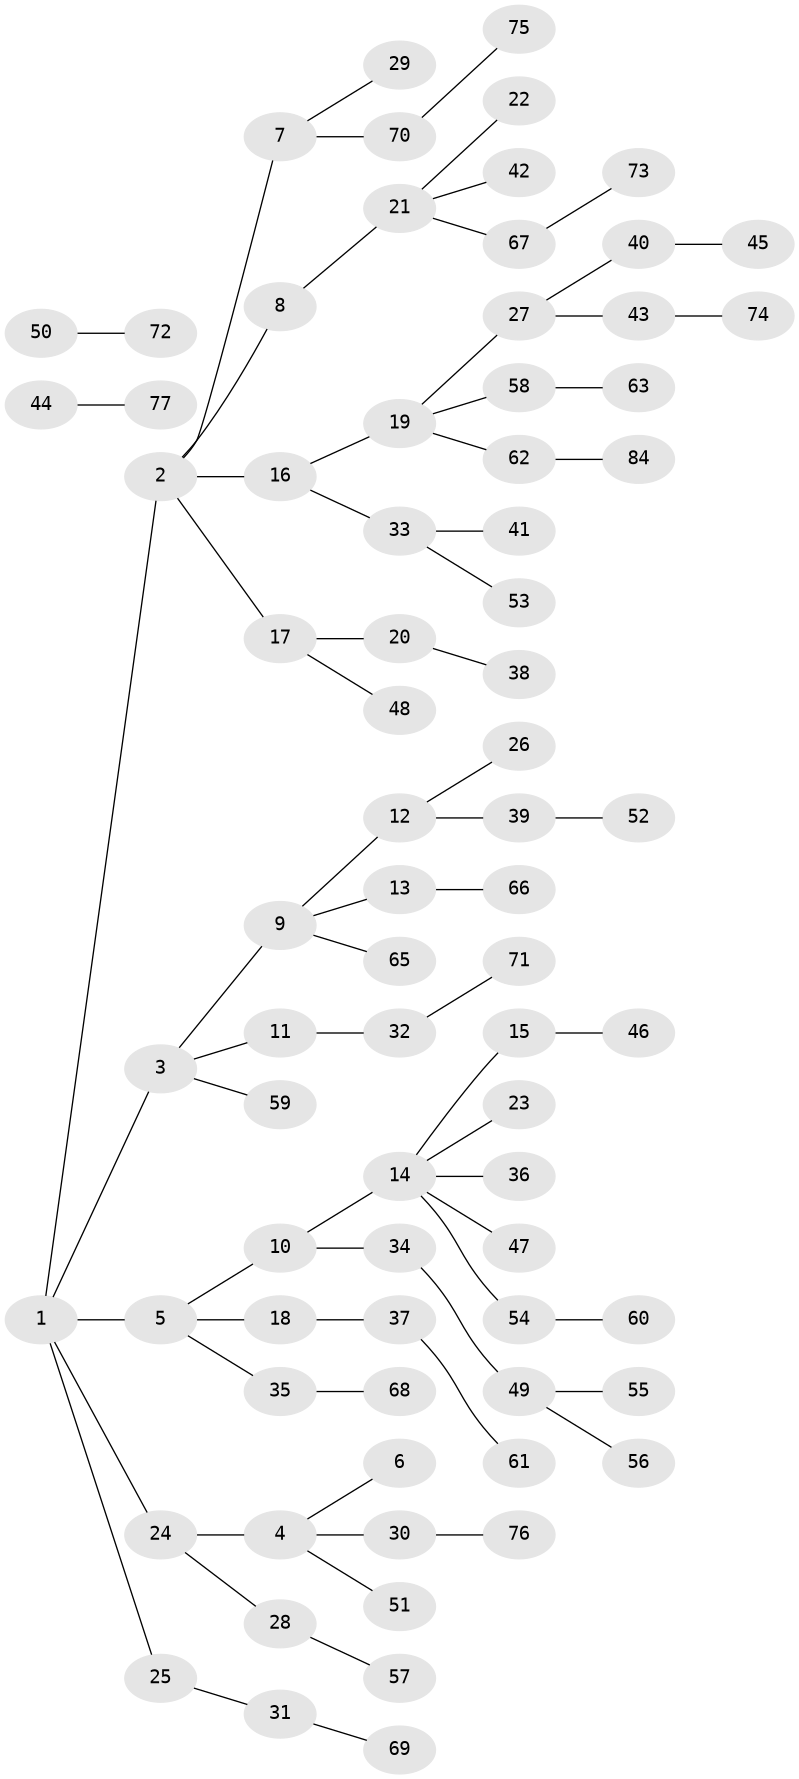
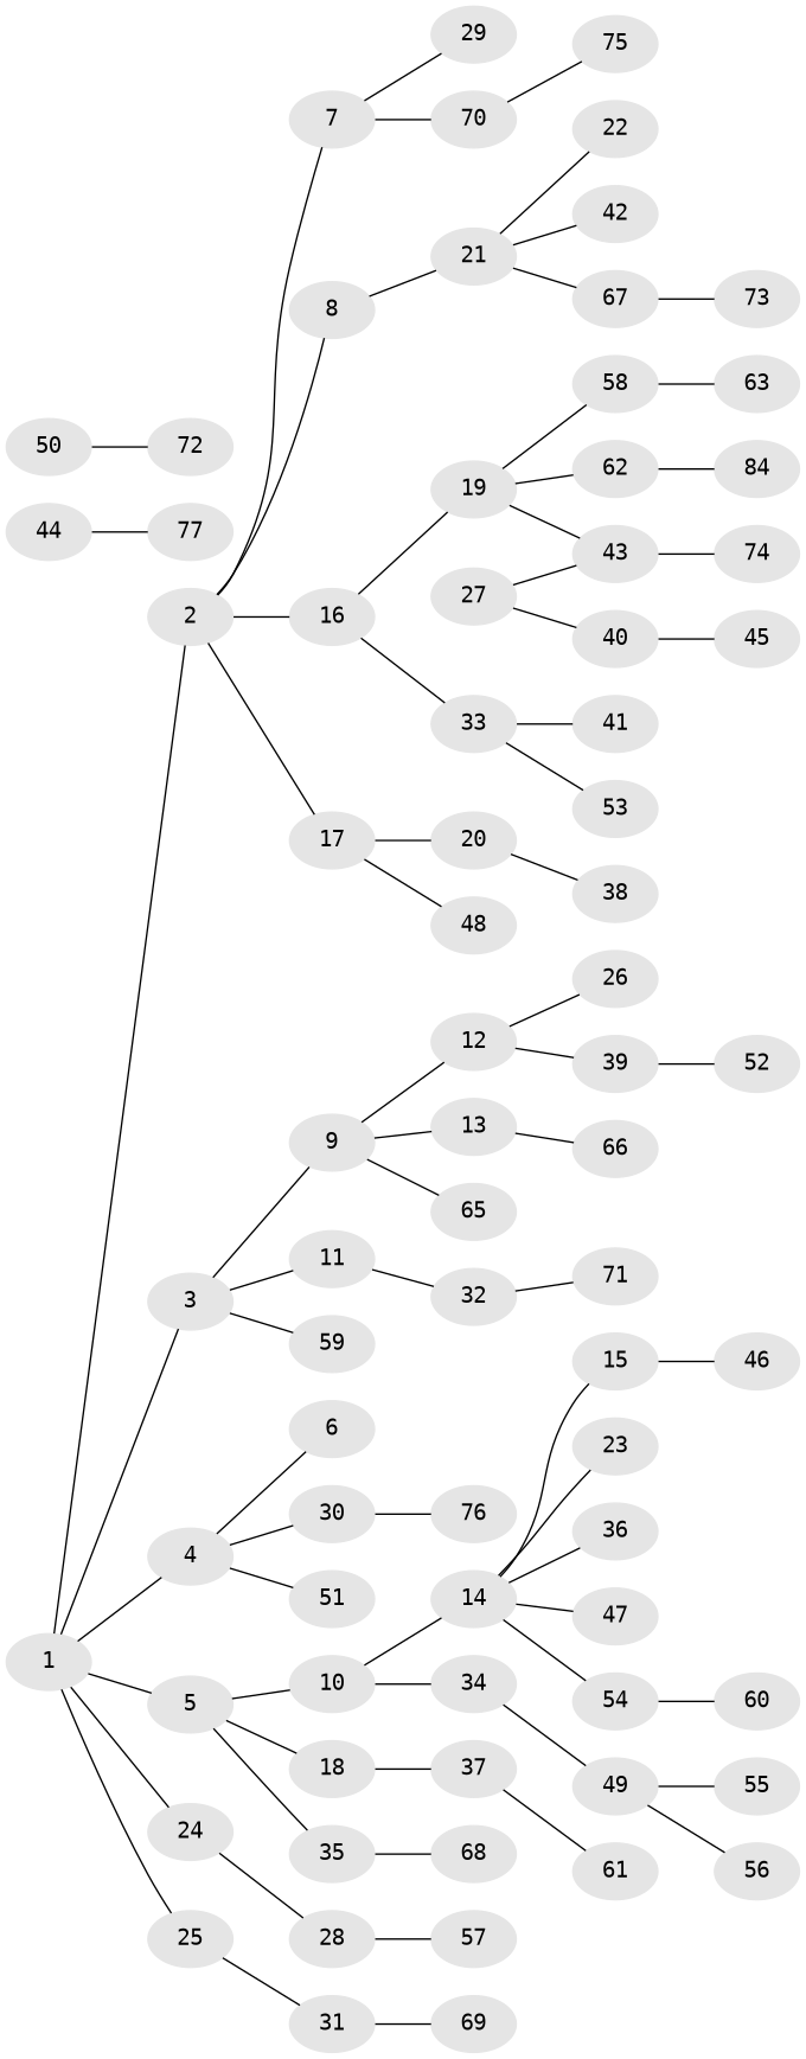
  graph {
    fontname="DejaVu Sans Mono"
    rankdir=LR
    node [color=gray90 fontname="DejaVu Sans Mono" style=filled]
    edge [fontname="DejaVu Sans Mono"]
    1
    2
    3
    4
    5
    24
    25
    7
    8
    16
    17
    9
    11
    59
    6
    30
    51
    10
    18
    35
    28
    31
    29
    70
    21
    19
    33
    20
    48
    12
    13
    65
    32
    76
    14
    34
    37
    68
    75
    22
    42
    67
    26
    39
    66
    15
    23
    36
    47
    54
    49
    71
    52
    46
    60
    27
    58
    62
    41
    53
    38
    61
    40
    43
    63
    n66 [label=84]
    73
    57
    69
    45
    74
    55
    56
    44
    77
    50
    72
    1 -- 2
    1 -- 3
-   24 -- 4
+   1 -- 4
    1 -- 5
    1 -- 24
    1 -- 25
    2 -- 7
    2 -- 8
    2 -- 16
    2 -- 17
    3 -- 9
    3 -- 11
    3 -- 59
    4 -- 6
    4 -- 30
    4 -- 51
    5 -- 10
    5 -- 18
    5 -- 35
    24 -- 28
    25 -- 31
    7 -- 29
    7 -- 70
    8 -- 21
    16 -- 19
    16 -- 33
    17 -- 20
    17 -- 48
    9 -- 12
    9 -- 13
    9 -- 65
    11 -- 32
    30 -- 76
    10 -- 14
    10 -- 34
    18 -- 37
    35 -- 68
    28 -- 57
    31 -- 69
    70 -- 75
    21 -- 22
    21 -- 42
    21 -- 67
-   19 -- 27
+   19 -- 43
    19 -- 58
    19 -- 62
    33 -- 41
    33 -- 53
    20 -- 38
    12 -- 26
    12 -- 39
    13 -- 66
    32 -- 71
    14 -- 15
    14 -- 23
    14 -- 36
    14 -- 47
    14 -- 54
    34 -- 49
    37 -- 61
    67 -- 73
    39 -- 52
    15 -- 46
    54 -- 60
    49 -- 55
    49 -- 56
    27 -- 40
    27 -- 43
    58 -- 63
    62 -- n66
    40 -- 45
    43 -- 74
    44 -- 77
    50 -- 72
  }
